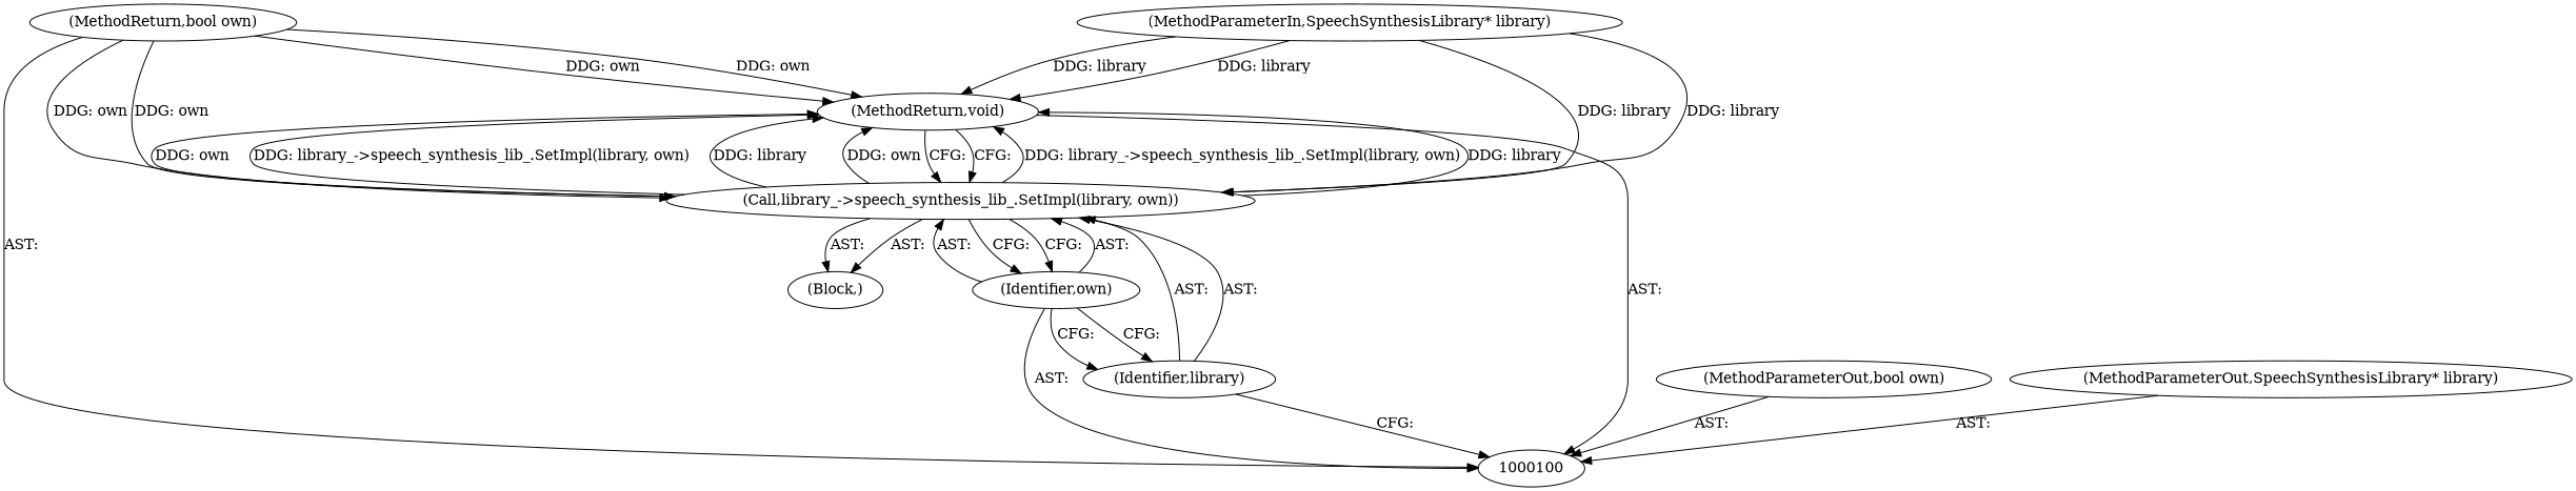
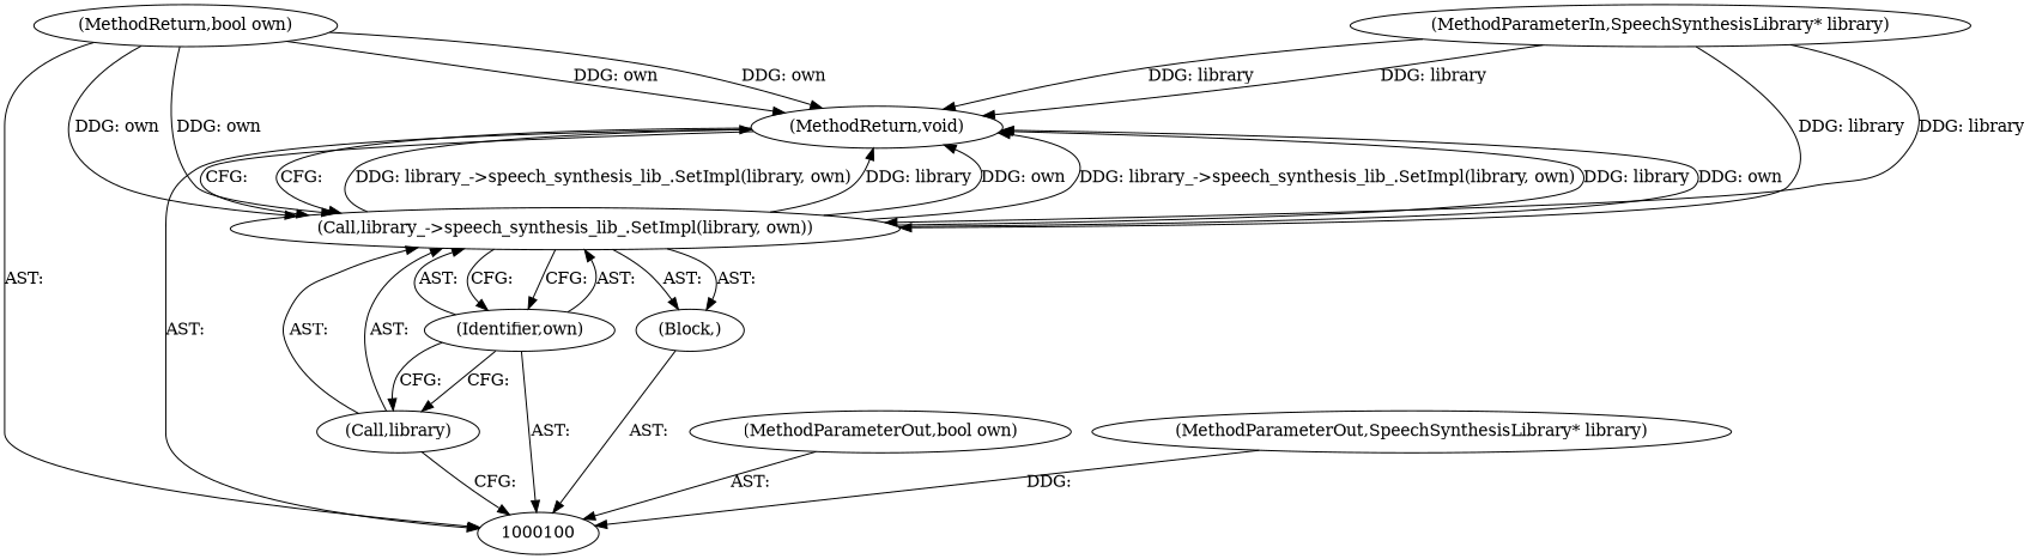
  digraph {
    n1 [label="(MethodReturn,void)"]
    n2 [label="(Call,library_->speech_synthesis_lib_.SetImpl(library, own))"]
    1000100
    n4 [label="(Block,)"]
    n5 [label="(Identifier,own)"]
    n6 [label="(MethodReturn,bool own)"]
    n7 [label="(MethodParameterOut,bool own)"]
    n8 [label="(MethodParameterIn,SpeechSynthesisLibrary* library)"]
    n9 [label="(MethodParameterOut,SpeechSynthesisLibrary* library)"]
-   n10 [label="(Identifier,library)"]
+   n10 [label="(Call,library)"]
    n1 -> n2 [label="CFG: "]
    n1 -> n2 [label="CFG: "]
    n1 -> 1000100 [label="AST: "]
    n2 -> n1 [label="DDG: library_->speech_synthesis_lib_.SetImpl(library, own)"]
    n2 -> n1 [label="DDG: library"]
    n2 -> n1 [label="DDG: own"]
    n2 -> n1 [label="DDG: library_->speech_synthesis_lib_.SetImpl(library, own)"]
    n2 -> n1 [label="DDG: library"]
    n2 -> n1 [label="DDG: own"]
    n2 -> n4 [label="AST: "]
    n2 -> n4 [label="AST: "]
    n2 -> n5 [label="CFG: "]
    n2 -> n5 [label="CFG: "]
+   n4 -> 1000100 [label="AST: "]
    n5 -> n2 [label="AST: "]
    n5 -> n2 [label="AST: "]
    n5 -> 1000100 [label="AST: "]
    n5 -> n10 [label="CFG: "]
    n5 -> n10 [label="CFG: "]
    n6 -> n1 [label="DDG: own"]
    n6 -> n1 [label="DDG: own"]
    n6 -> n2 [label="DDG: own"]
    n6 -> n2 [label="DDG: own"]
    n6 -> 1000100 [label="AST: "]
    n7 -> 1000100 [label="AST: "]
    n8 -> n1 [label="DDG: library"]
    n8 -> n1 [label="DDG: library"]
    n8 -> n2 [label="DDG: library"]
    n8 -> n2 [label="DDG: library"]
-   n9 -> 1000100 [label="AST: "]
+   n9 -> 1000100 [label="DDG: "]
    n10 -> n2 [label="AST: "]
    n10 -> n2 [label="AST: "]
    n10 -> 1000100 [label="CFG: "]
  }
